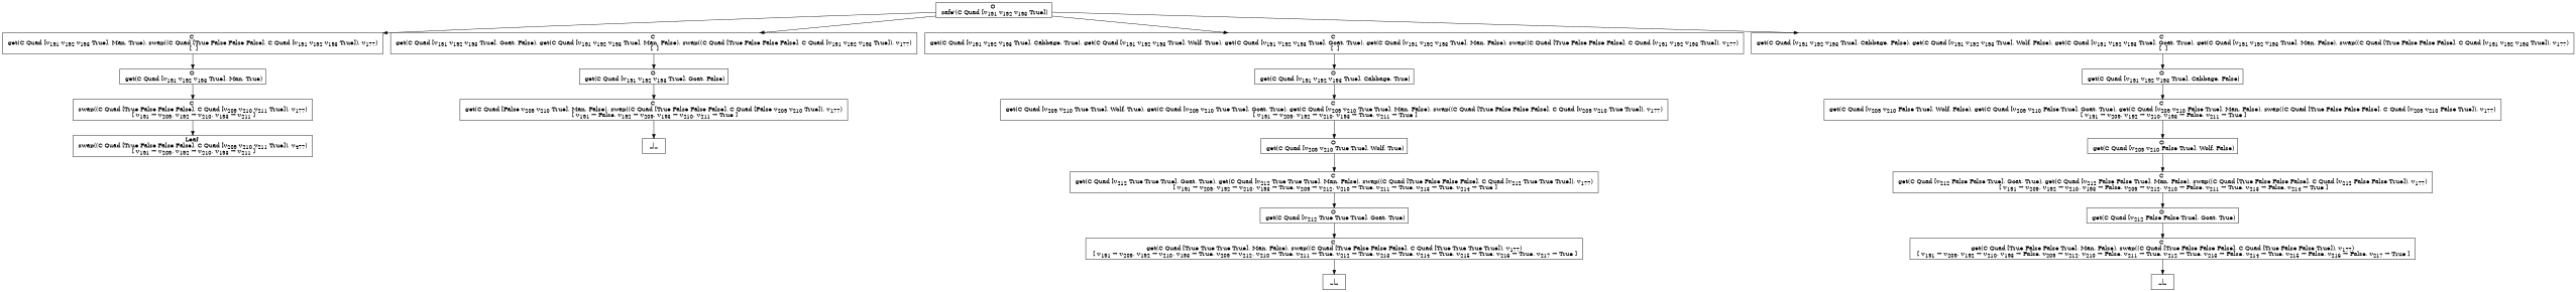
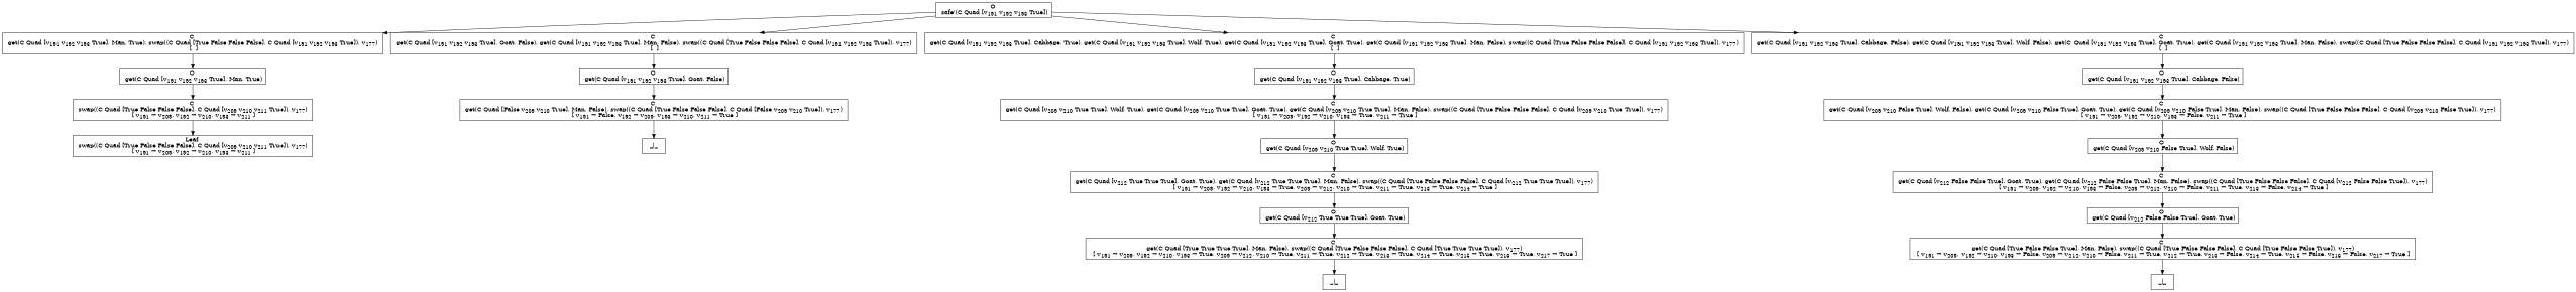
  digraph {
    rankdir=TB
    node [fillcolor=white shape=box style=filled]
    n1 [label=<O <BR/> safe'(C Quad [v<SUB>191</SUB> v<SUB>192</SUB> v<SUB>193</SUB> True])>]
    n2 [label=<C <BR/> get(C Quad [v<SUB>191</SUB> v<SUB>192</SUB> v<SUB>193</SUB> True], Man, True), swap((C Quad [True False False False], C Quad [v<SUB>191</SUB> v<SUB>192</SUB> v<SUB>193</SUB> True]), v<SUB>177</SUB>) <BR/>  [  ] >]
    n3 [label=<C <BR/> get(C Quad [v<SUB>191</SUB> v<SUB>192</SUB> v<SUB>193</SUB> True], Goat, False), get(C Quad [v<SUB>191</SUB> v<SUB>192</SUB> v<SUB>193</SUB> True], Man, False), swap((C Quad [True False False False], C Quad [v<SUB>191</SUB> v<SUB>192</SUB> v<SUB>193</SUB> True]), v<SUB>177</SUB>) <BR/>  [  ] >]
    n4 [label=<C <BR/> get(C Quad [v<SUB>191</SUB> v<SUB>192</SUB> v<SUB>193</SUB> True], Cabbage, True), get(C Quad [v<SUB>191</SUB> v<SUB>192</SUB> v<SUB>193</SUB> True], Wolf, True), get(C Quad [v<SUB>191</SUB> v<SUB>192</SUB> v<SUB>193</SUB> True], Goat, True), get(C Quad [v<SUB>191</SUB> v<SUB>192</SUB> v<SUB>193</SUB> True], Man, False), swap((C Quad [True False False False], C Quad [v<SUB>191</SUB> v<SUB>192</SUB> v<SUB>193</SUB> True]), v<SUB>177</SUB>) <BR/>  [  ] >]
    n5 [label=<C <BR/> get(C Quad [v<SUB>191</SUB> v<SUB>192</SUB> v<SUB>193</SUB> True], Cabbage, False), get(C Quad [v<SUB>191</SUB> v<SUB>192</SUB> v<SUB>193</SUB> True], Wolf, False), get(C Quad [v<SUB>191</SUB> v<SUB>192</SUB> v<SUB>193</SUB> True], Goat, True), get(C Quad [v<SUB>191</SUB> v<SUB>192</SUB> v<SUB>193</SUB> True], Man, False), swap((C Quad [True False False False], C Quad [v<SUB>191</SUB> v<SUB>192</SUB> v<SUB>193</SUB> True]), v<SUB>177</SUB>) <BR/>  [  ] >]
    n6 [label=<O <BR/> get(C Quad [v<SUB>191</SUB> v<SUB>192</SUB> v<SUB>193</SUB> True], Man, True)>]
    n7 [label=<O <BR/> get(C Quad [v<SUB>191</SUB> v<SUB>192</SUB> v<SUB>193</SUB> True], Goat, False)>]
    n8 [label=<O <BR/> get(C Quad [v<SUB>191</SUB> v<SUB>192</SUB> v<SUB>193</SUB> True], Cabbage, True)>]
    n9 [label=<O <BR/> get(C Quad [v<SUB>191</SUB> v<SUB>192</SUB> v<SUB>193</SUB> True], Cabbage, False)>]
    n10 [label=<C <BR/> swap((C Quad [True False False False], C Quad [v<SUB>209</SUB> v<SUB>210</SUB> v<SUB>211</SUB> True]), v<SUB>177</SUB>) <BR/>  [ v<SUB>191</SUB> &rarr; v<SUB>209</SUB>, v<SUB>192</SUB> &rarr; v<SUB>210</SUB>, v<SUB>193</SUB> &rarr; v<SUB>211</SUB> ] >]
-   n11 [label=<Leaf <BR/> swap((C Quad [True False False False], C Quad [v<SUB>209</SUB> v<SUB>210</SUB> v<SUB>211</SUB> True]), v<SUB>477</SUB>) <BR/>  [ v<SUB>191</SUB> &rarr; v<SUB>209</SUB>, v<SUB>192</SUB> &rarr; v<SUB>210</SUB>, v<SUB>193</SUB> &rarr; v<SUB>211</SUB> ] >]
+   n11 [label=<Leaf <BR/> swap((C Quad [True False False False], C Quad [v<SUB>209</SUB> v<SUB>210</SUB> v<SUB>211</SUB> True]), v<SUB>177</SUB>) <BR/>  [ v<SUB>191</SUB> &rarr; v<SUB>209</SUB>, v<SUB>192</SUB> &rarr; v<SUB>210</SUB>, v<SUB>193</SUB> &rarr; v<SUB>211</SUB> ] >]
    n12 [label=<C <BR/> get(C Quad [False v<SUB>209</SUB> v<SUB>210</SUB> True], Man, False), swap((C Quad [True False False False], C Quad [False v<SUB>209</SUB> v<SUB>210</SUB> True]), v<SUB>177</SUB>) <BR/>  [ v<SUB>191</SUB> &rarr; False, v<SUB>192</SUB> &rarr; v<SUB>209</SUB>, v<SUB>193</SUB> &rarr; v<SUB>210</SUB>, v<SUB>211</SUB> &rarr; True ] >]
    n13 [label=<_|_>]
    n14 [label=<C <BR/> get(C Quad [v<SUB>209</SUB> v<SUB>210</SUB> True True], Wolf, True), get(C Quad [v<SUB>209</SUB> v<SUB>210</SUB> True True], Goat, True), get(C Quad [v<SUB>209</SUB> v<SUB>210</SUB> True True], Man, False), swap((C Quad [True False False False], C Quad [v<SUB>209</SUB> v<SUB>210</SUB> True True]), v<SUB>177</SUB>) <BR/>  [ v<SUB>191</SUB> &rarr; v<SUB>209</SUB>, v<SUB>192</SUB> &rarr; v<SUB>210</SUB>, v<SUB>193</SUB> &rarr; True, v<SUB>211</SUB> &rarr; True ] >]
    n15 [label=<O <BR/> get(C Quad [v<SUB>209</SUB> v<SUB>210</SUB> True True], Wolf, True)>]
    n16 [label=<C <BR/> get(C Quad [v<SUB>212</SUB> True True True], Goat, True), get(C Quad [v<SUB>212</SUB> True True True], Man, False), swap((C Quad [True False False False], C Quad [v<SUB>212</SUB> True True True]), v<SUB>177</SUB>) <BR/>  [ v<SUB>191</SUB> &rarr; v<SUB>209</SUB>, v<SUB>192</SUB> &rarr; v<SUB>210</SUB>, v<SUB>193</SUB> &rarr; True, v<SUB>209</SUB> &rarr; v<SUB>212</SUB>, v<SUB>210</SUB> &rarr; True, v<SUB>211</SUB> &rarr; True, v<SUB>213</SUB> &rarr; True, v<SUB>214</SUB> &rarr; True ] >]
    n17 [label=<O <BR/> get(C Quad [v<SUB>212</SUB> True True True], Goat, True)>]
    n18 [label=<C <BR/> get(C Quad [True True True True], Man, False), swap((C Quad [True False False False], C Quad [True True True True]), v<SUB>177</SUB>) <BR/>  [ v<SUB>191</SUB> &rarr; v<SUB>209</SUB>, v<SUB>192</SUB> &rarr; v<SUB>210</SUB>, v<SUB>193</SUB> &rarr; True, v<SUB>209</SUB> &rarr; v<SUB>212</SUB>, v<SUB>210</SUB> &rarr; True, v<SUB>211</SUB> &rarr; True, v<SUB>212</SUB> &rarr; True, v<SUB>213</SUB> &rarr; True, v<SUB>214</SUB> &rarr; True, v<SUB>215</SUB> &rarr; True, v<SUB>216</SUB> &rarr; True, v<SUB>217</SUB> &rarr; True ] >]
    n19 [label=<_|_>]
    n20 [label=<C <BR/> get(C Quad [v<SUB>209</SUB> v<SUB>210</SUB> False True], Wolf, False), get(C Quad [v<SUB>209</SUB> v<SUB>210</SUB> False True], Goat, True), get(C Quad [v<SUB>209</SUB> v<SUB>210</SUB> False True], Man, False), swap((C Quad [True False False False], C Quad [v<SUB>209</SUB> v<SUB>210</SUB> False True]), v<SUB>177</SUB>) <BR/>  [ v<SUB>191</SUB> &rarr; v<SUB>209</SUB>, v<SUB>192</SUB> &rarr; v<SUB>210</SUB>, v<SUB>193</SUB> &rarr; False, v<SUB>211</SUB> &rarr; True ] >]
    n21 [label=<O <BR/> get(C Quad [v<SUB>209</SUB> v<SUB>210</SUB> False True], Wolf, False)>]
    n22 [label=<C <BR/> get(C Quad [v<SUB>212</SUB> False False True], Goat, True), get(C Quad [v<SUB>212</SUB> False False True], Man, False), swap((C Quad [True False False False], C Quad [v<SUB>212</SUB> False False True]), v<SUB>177</SUB>) <BR/>  [ v<SUB>191</SUB> &rarr; v<SUB>209</SUB>, v<SUB>192</SUB> &rarr; v<SUB>210</SUB>, v<SUB>193</SUB> &rarr; False, v<SUB>209</SUB> &rarr; v<SUB>212</SUB>, v<SUB>210</SUB> &rarr; False, v<SUB>211</SUB> &rarr; True, v<SUB>213</SUB> &rarr; False, v<SUB>214</SUB> &rarr; True ] >]
    n23 [label=<O <BR/> get(C Quad [v<SUB>212</SUB> False False True], Goat, True)>]
    n24 [label=<C <BR/> get(C Quad [True False False True], Man, False), swap((C Quad [True False False False], C Quad [True False False True]), v<SUB>177</SUB>) <BR/>  [ v<SUB>191</SUB> &rarr; v<SUB>209</SUB>, v<SUB>192</SUB> &rarr; v<SUB>210</SUB>, v<SUB>193</SUB> &rarr; False, v<SUB>209</SUB> &rarr; v<SUB>212</SUB>, v<SUB>210</SUB> &rarr; False, v<SUB>211</SUB> &rarr; True, v<SUB>212</SUB> &rarr; True, v<SUB>213</SUB> &rarr; False, v<SUB>214</SUB> &rarr; True, v<SUB>215</SUB> &rarr; False, v<SUB>216</SUB> &rarr; False, v<SUB>217</SUB> &rarr; True ] >]
    n25 [label=<_|_>]
    n1 -> n2
    n1 -> n3
    n1 -> n4
    n1 -> n5
    n2 -> n6
    n3 -> n7
    n4 -> n8
    n5 -> n9
    n6 -> n10
    n7 -> n12
    n8 -> n14
    n9 -> n20
    n10 -> n11
    n12 -> n13
    n14 -> n15
    n15 -> n16
    n16 -> n17
    n17 -> n18
    n18 -> n19
    n20 -> n21
    n21 -> n22
    n22 -> n23
    n23 -> n24
    n24 -> n25
  }
